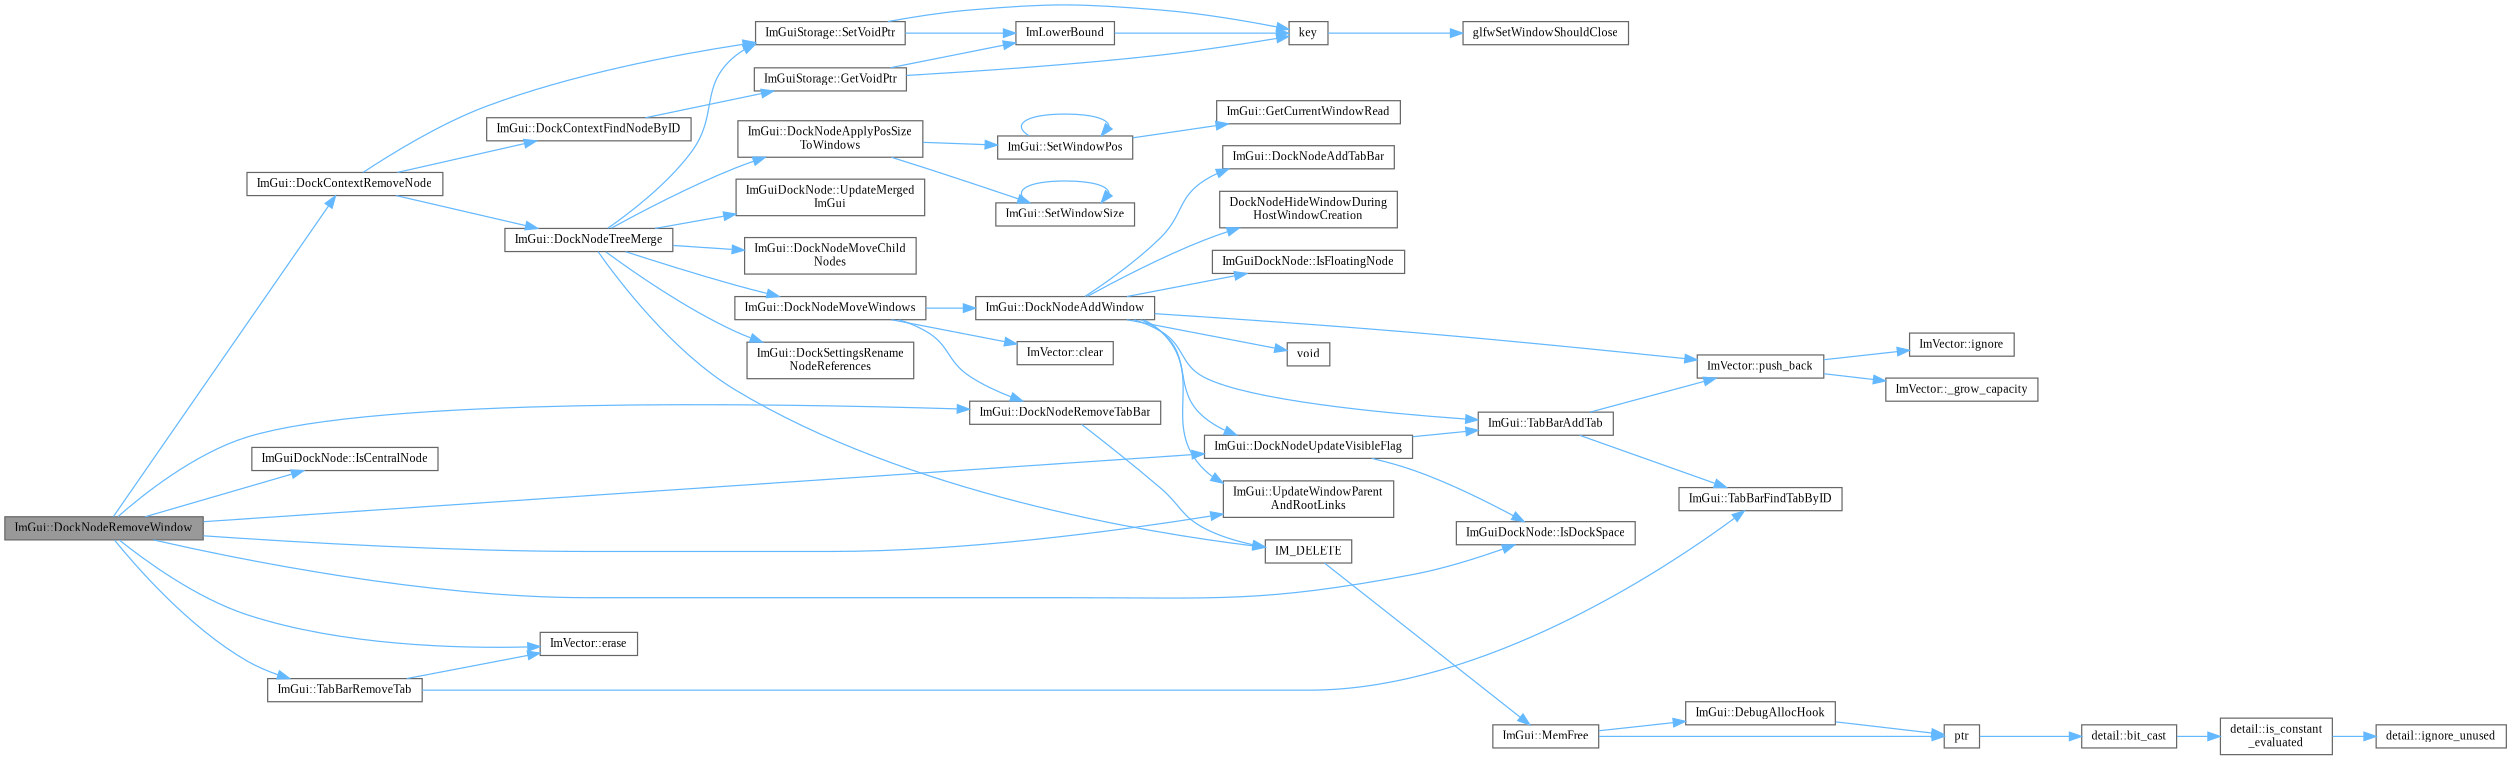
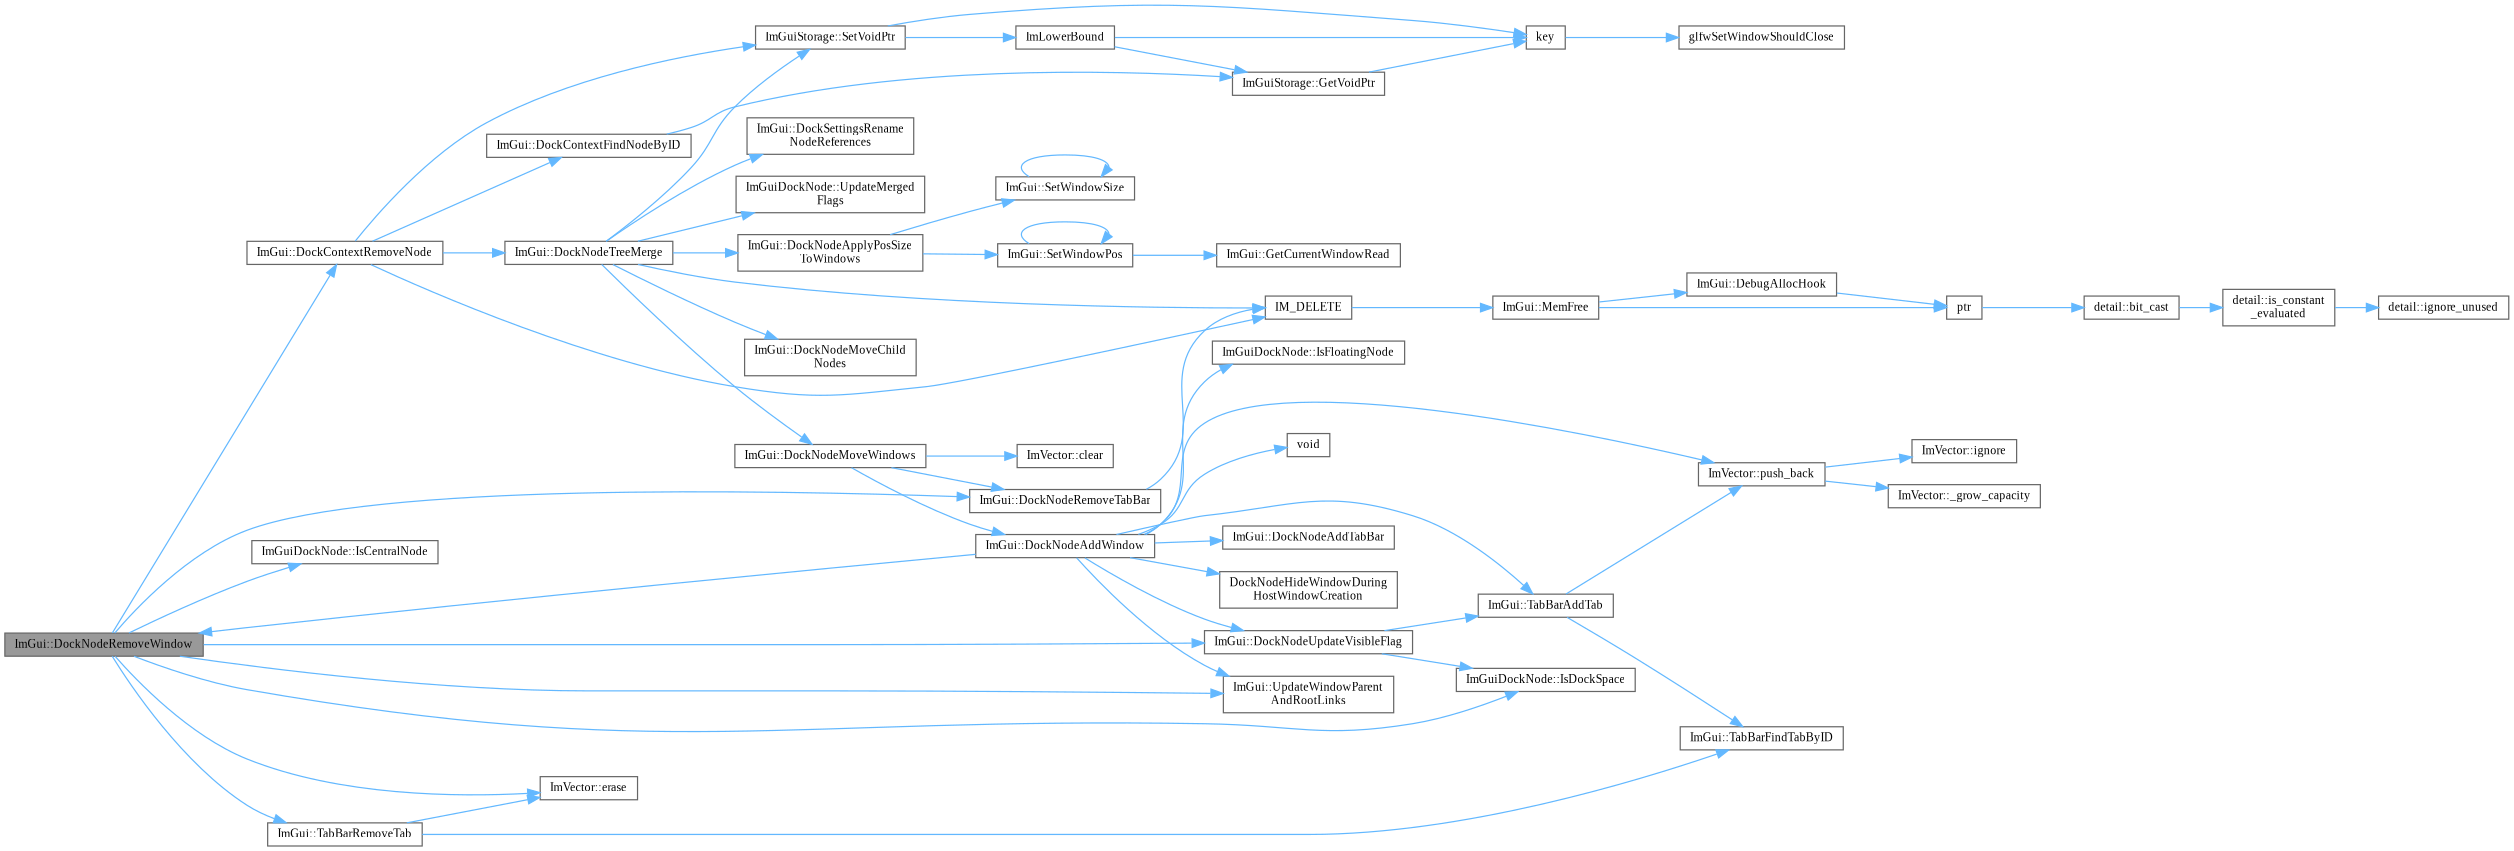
  digraph {
    fontname="Liberation Serif"
    rankdir=LR
    node [color=grey40 fillcolor=white fontname="Liberation Serif" fontsize=10 shape=box style=filled]
    edge [color=steelblue1 fontname="Liberation Serif" fontsize=10 labelfontname=Helvetica labelfontsize=10 style=solid]
    n1 [color=gray40 fillcolor=grey60 fontcolor=black height=0.2 label="ImGui::DockNodeRemoveWindow" width=0.4]
    n2 [height=0.2 label="ImGui::DockContextRemoveNode" width=0.4]
    n3 [height=0.2 label="ImGui::DockNodeUpdateVisibleFlag" width=0.4]
    n4 [height=0.2 label="ImGuiDockNode::IsCentralNode" width=0.4]
    n5 [height=0.2 label="ImGuiDockNode::IsDockSpace" width=0.4]
    n6 [height=0.2 label="ImGui::UpdateWindowParent\lAndRootLinks" width=0.4]
    n7 [height=0.2 label="ImGui::DockNodeRemoveTabBar" width=0.4]
    n8 [height=0.2 label="ImVector::erase" width=0.4]
    n9 [height=0.2 label="ImGui::TabBarRemoveTab" width=0.4]
    n10 [height=0.2 label="ImGui::DockContextFindNodeByID" width=0.4]
    n11 [height=0.2 label="ImGui::DockNodeTreeMerge" width=0.4]
    n12 [height=0.2 label=IM_DELETE width=0.4]
    n13 [height=0.2 label="ImGuiStorage::SetVoidPtr" width=0.4]
    n14 [height=0.2 label="ImGui::TabBarAddTab" width=0.4]
    n15 [height=0.2 label="ImGui::TabBarFindTabByID" width=0.4]
    n16 [height=0.2 label="ImGuiStorage::GetVoidPtr" width=0.4]
    n17 [height=0.2 label="ImGui::DockNodeApplyPosSize\lToWindows" width=0.4]
    n18 [height=0.2 label="ImGui::DockNodeMoveChild\lNodes" width=0.4]
    n19 [height=0.2 label="ImGui::DockNodeMoveWindows" width=0.4]
    n20 [height=0.2 label="ImGui::DockSettingsRename\lNodeReferences" width=0.4]
-   n21 [height=0.2 label="ImGuiDockNode::UpdateMerged\lImGui" width=0.4]
+   n21 [height=0.2 label="ImGuiDockNode::UpdateMerged\lFlags" width=0.4]
    n22 [height=0.2 label="ImGui::MemFree" width=0.4]
    n23 [height=0.2 label=ImLowerBound width=0.4]
    n24 [height=0.2 label=key width=0.4]
    n25 [height=0.2 label=glfwSetWindowShouldClose width=0.4]
    n26 [height=0.2 label="ImGui::SetWindowPos" width=0.4]
    n27 [height=0.2 label="ImGui::SetWindowSize" width=0.4]
    n28 [height=0.2 label="ImVector::clear" width=0.4]
    n29 [height=0.2 label="ImGui::DockNodeAddWindow" width=0.4]
    n30 [height=0.2 label="ImGui::GetCurrentWindowRead" width=0.4]
    n31 [height=0.2 label="ImGui::DockNodeAddTabBar" width=0.4]
    n32 [height=0.2 label="DockNodeHideWindowDuring\lHostWindowCreation" width=0.4]
    n33 [height=0.2 label="ImGuiDockNode::IsFloatingNode" width=0.4]
    n34 [height=0.2 label="ImVector::push_back" width=0.4]
    n35 [height=0.2 label=void width=0.4]
    n36 [height=0.2 label="ImVector::_grow_capacity" width=0.4]
    n37 [height=0.2 label="ImVector::ignore" width=0.4]
    n38 [height=0.2 label="ImGui::DebugAllocHook" width=0.4]
    n39 [height=0.2 label=ptr width=0.4]
    n40 [height=0.2 label="detail::bit_cast" width=0.4]
    n41 [height=0.2 label="detail::is_constant\l_evaluated" width=0.4]
    n42 [height=0.2 label="detail::ignore_unused" width=0.4]
    n1 -> n2
    n1 -> n3
    n1 -> n4
    n1 -> n5
    n1 -> n6
    n1 -> n7
    n1 -> n8
    n1 -> n9
    n2 -> n10
    n2 -> n11
+   n2 -> n12
    n2 -> n13
    n3 -> n5
    n3 -> n14
    n7 -> n12
    n9 -> n8
    n9 -> n15
    n10 -> n16
    n11 -> n12
    n11 -> n13
    n11 -> n17
    n11 -> n18
    n11 -> n19
    n11 -> n20
    n11 -> n21
    n12 -> n22
    n13 -> n23
    n13 -> n24
    n14 -> n15
    n14 -> n34
-   n16 -> n23
+   n23 -> n16
    n16 -> n24
    n17 -> n26
    n17 -> n27
    n19 -> n7
    n19 -> n28
    n19 -> n29
    n22 -> n38
    n22 -> n39
    n23 -> n24
    n24 -> n25
    n26 -> n26
    n26 -> n30
    n27 -> n27
+   n29 -> n1
    n29 -> n3
    n29 -> n6
    n29 -> n14
    n29 -> n31
    n29 -> n32
    n29 -> n33
    n29 -> n34
    n29 -> n35
    n34 -> n36
    n34 -> n37
    n38 -> n39
    n39 -> n40
    n40 -> n41
    n41 -> n42
  }
